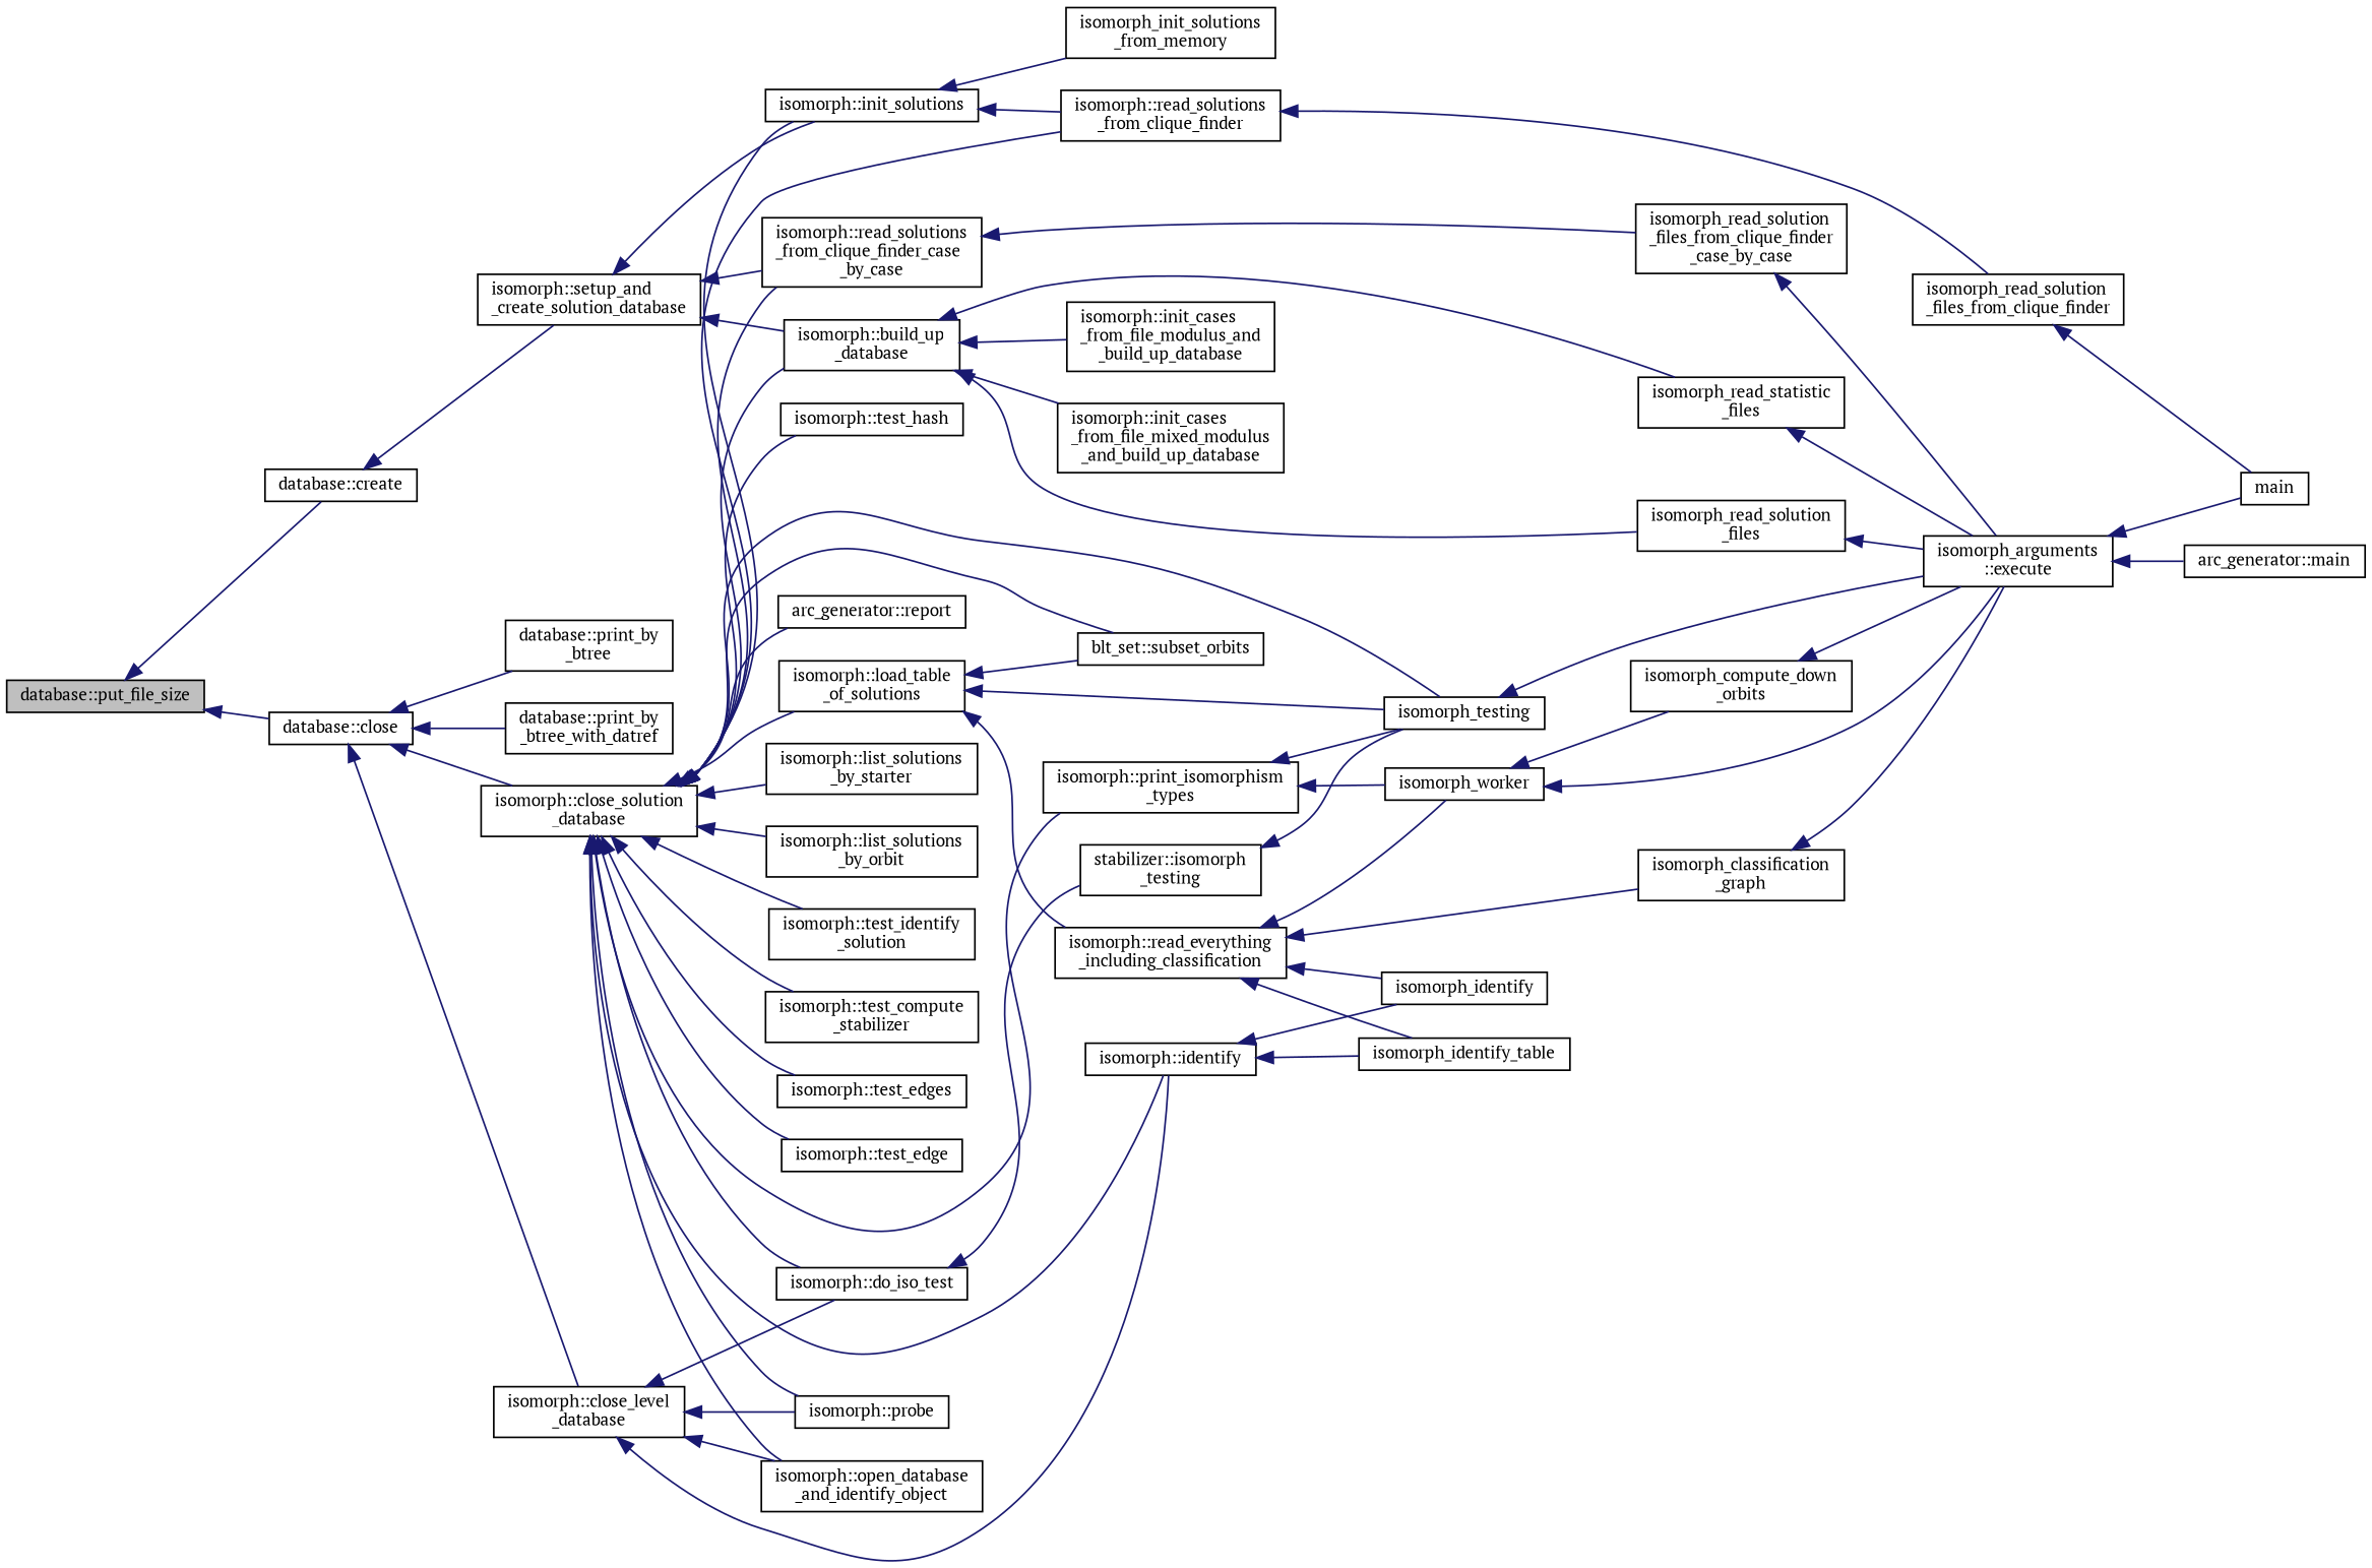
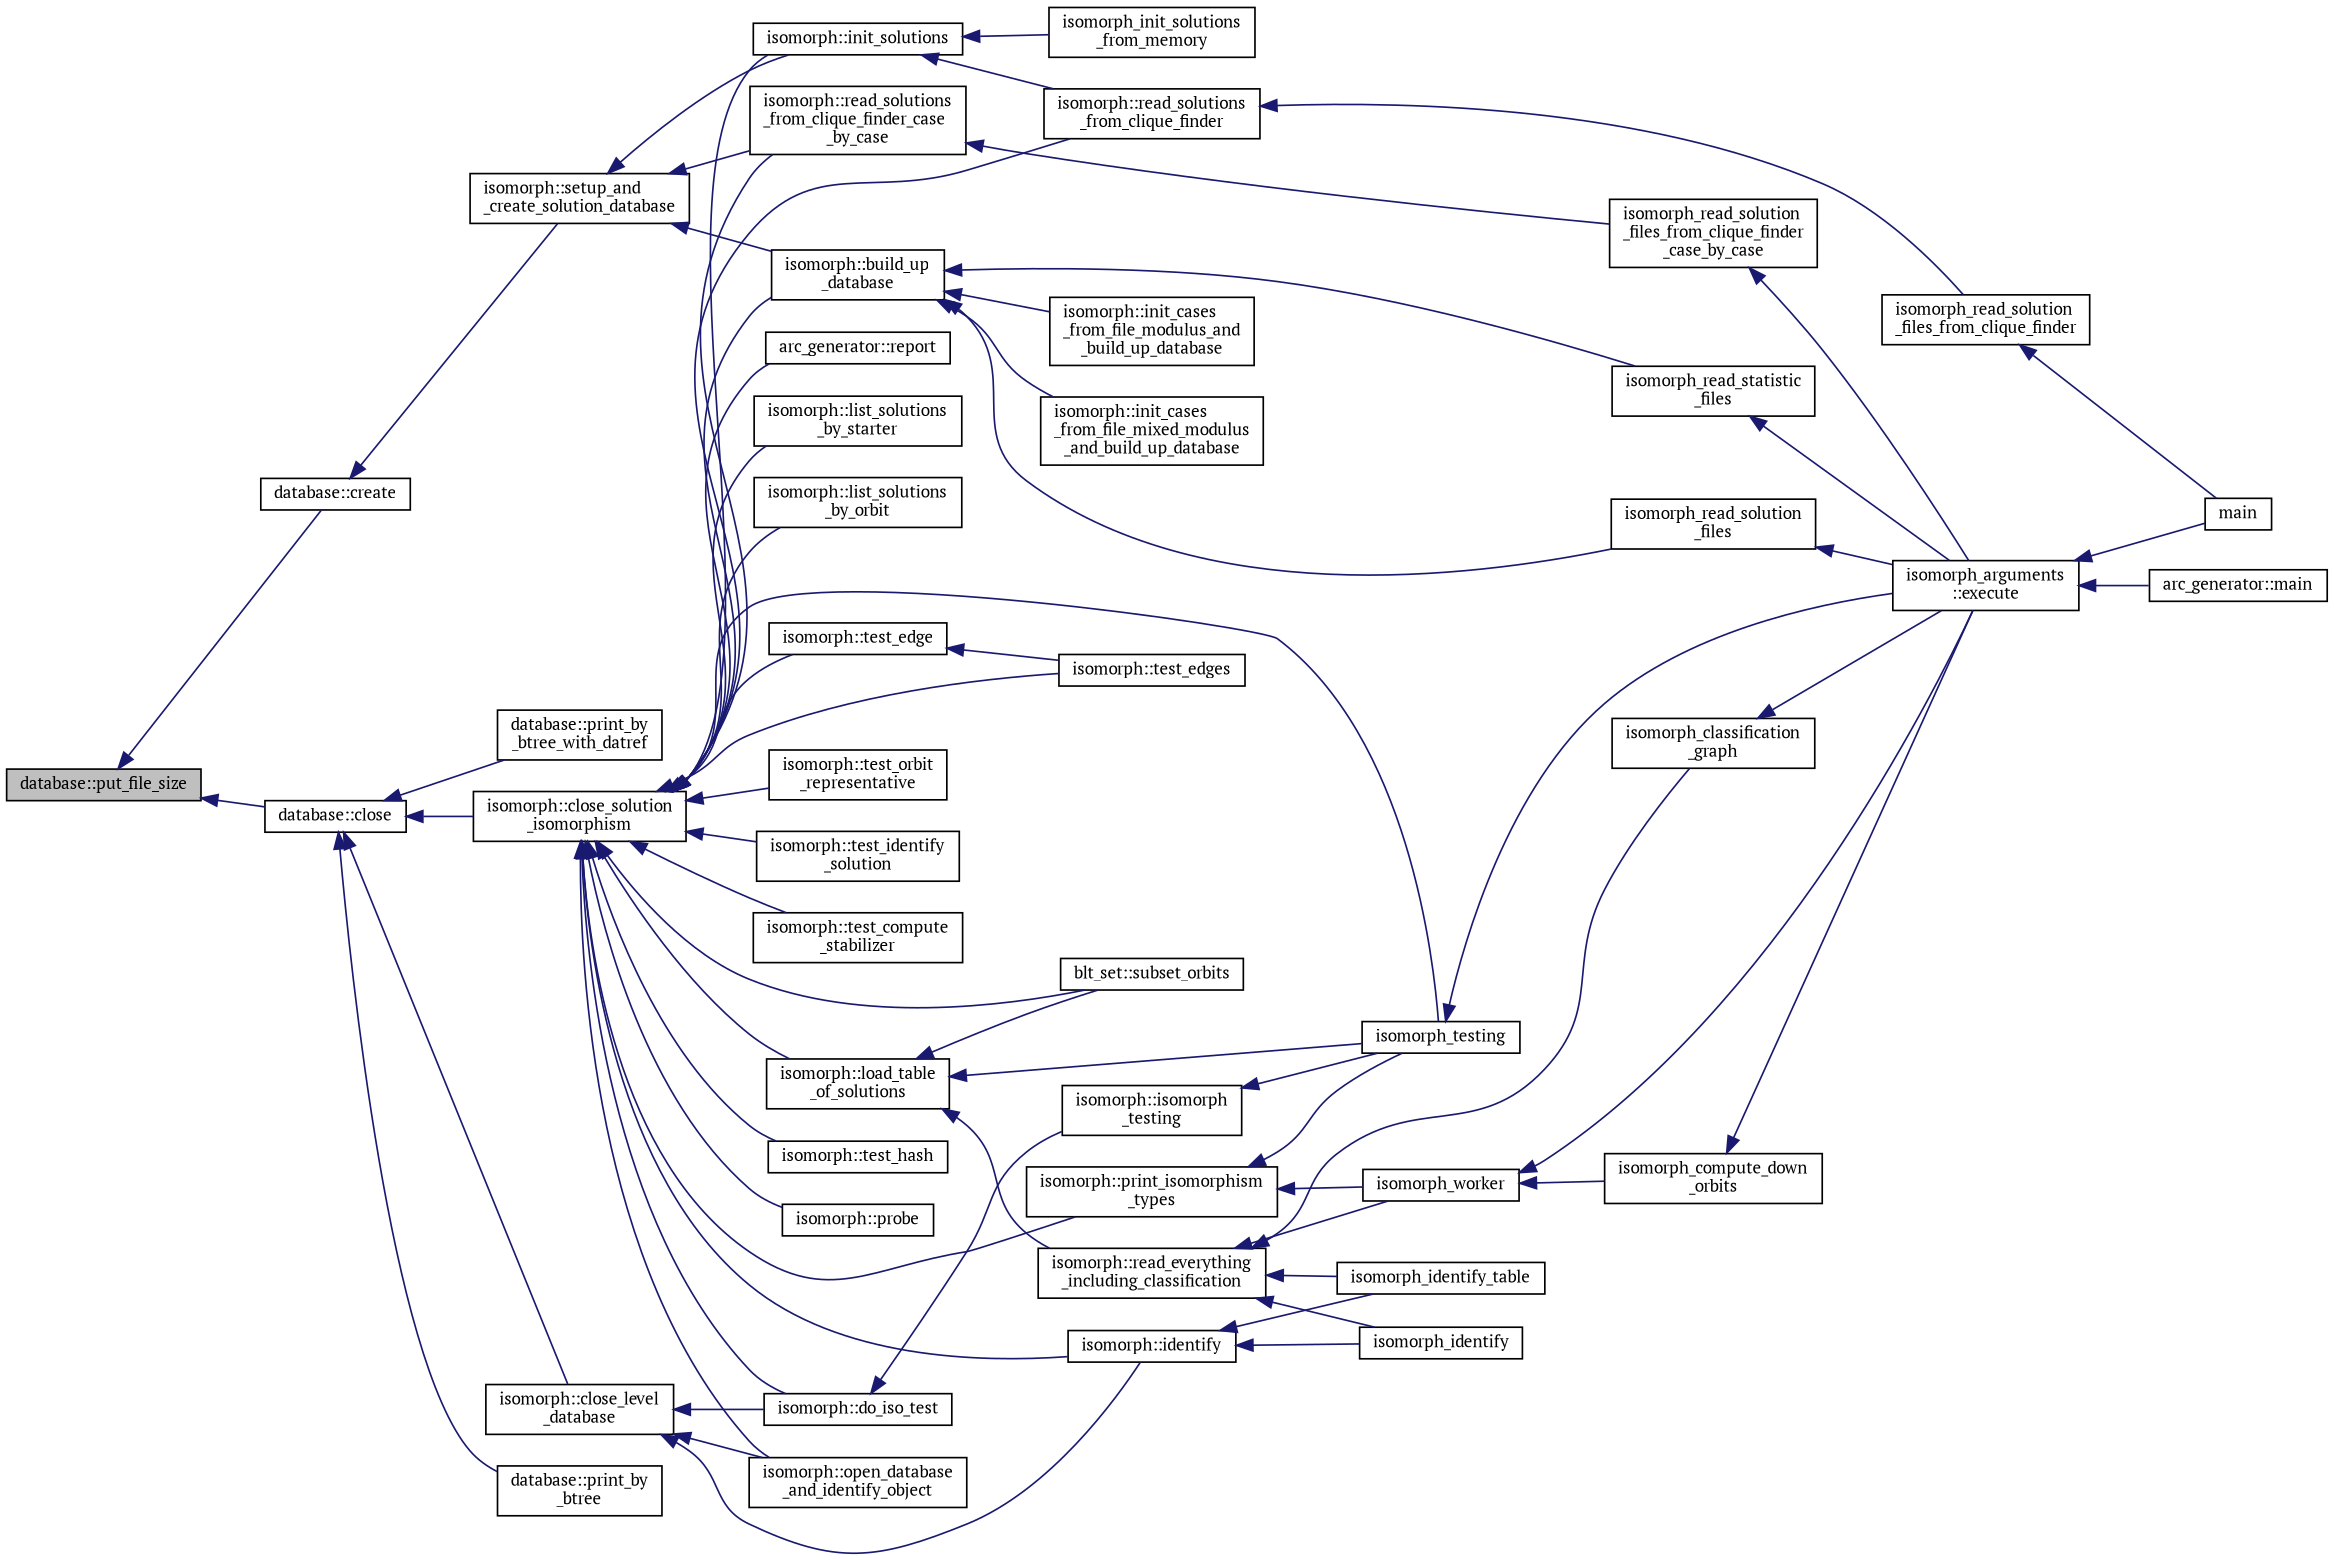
  digraph {
    fontname="PT Serif"
    rankdir=LR
    node [color=black fillcolor=white fontname="PT Serif" fontsize=10 shape=record style=filled]
    edge [color=midnightblue dir=back fontname="PT Serif" fontsize=10 labelfontname=Helvetica labelfontsize=10 style=solid]
    n1 [fillcolor=grey75 fontcolor=black height=0.2 label="database::put_file_size" width=0.4]
    n2 [height=0.2 label="database::create" width=0.4]
    n3 [height=0.2 label="database::close" width=0.4]
    n4 [height=0.2 label="isomorph::setup_and\l_create_solution_database" width=0.4]
    n5 [height=0.2 label="database::print_by\l_btree" width=0.4]
    n6 [height=0.2 label="database::print_by\l_btree_with_datref" width=0.4]
-   n7 [height=0.2 label="isomorph::close_solution\l_database" width=0.4]
+   n7 [height=0.2 label="isomorph::close_solution\l_isomorphism" width=0.4]
    n8 [height=0.2 label="isomorph::close_level\l_database" width=0.4]
    n9 [height=0.2 label="isomorph::init_solutions" width=0.4]
    n10 [height=0.2 label="isomorph::read_solutions\l_from_clique_finder_case\l_by_case" width=0.4]
    n11 [height=0.2 label="isomorph::build_up\l_database" width=0.4]
    n12 [height=0.2 label="isomorph::read_solutions\l_from_clique_finder" width=0.4]
    n13 [height=0.2 label="isomorph_init_solutions\l_from_memory" width=0.4]
    n14 [height=0.2 label="isomorph_read_solution\l_files_from_clique_finder\l_case_by_case" width=0.4]
    n15 [height=0.2 label="isomorph_read_solution\l_files_from_clique_finder" width=0.4]
    n16 [height=0.2 label="isomorph::init_cases\l_from_file_modulus_and\l_build_up_database" width=0.4]
    n17 [height=0.2 label="isomorph::init_cases\l_from_file_mixed_modulus\l_and_build_up_database" width=0.4]
    n18 [height=0.2 label="isomorph_read_statistic\l_files" width=0.4]
    n19 [height=0.2 label="isomorph_read_solution\l_files" width=0.4]
    n20 [height=0.2 label="isomorph_arguments\l::execute" width=0.4]
    n21 [height=0.2 label=main width=0.4]
    n22 [height=0.2 label="arc_generator::main" width=0.4]
    n23 [height=0.2 label="blt_set::subset_orbits" width=0.4]
    n24 [height=0.2 label="arc_generator::report" width=0.4]
    n25 [height=0.2 label="isomorph::load_table\l_of_solutions" width=0.4]
    n26 [height=0.2 label=isomorph_testing width=0.4]
    n27 [height=0.2 label="isomorph::list_solutions\l_by_starter" width=0.4]
    n28 [height=0.2 label="isomorph::list_solutions\l_by_orbit" width=0.4]
+   n29 [height=0.2 label="isomorph::test_orbit\l_representative" width=0.4]
    n30 [height=0.2 label="isomorph::test_identify\l_solution" width=0.4]
    n31 [height=0.2 label="isomorph::test_compute\l_stabilizer" width=0.4]
    n32 [height=0.2 label="isomorph::test_edges" width=0.4]
    n33 [height=0.2 label="isomorph::test_edge" width=0.4]
    n34 [height=0.2 label="isomorph::test_hash" width=0.4]
    n35 [height=0.2 label="isomorph::open_database\l_and_identify_object" width=0.4]
    n36 [height=0.2 label="isomorph::print_isomorphism\l_types" width=0.4]
    n37 [height=0.2 label="isomorph::probe" width=0.4]
    n38 [height=0.2 label="isomorph::do_iso_test" width=0.4]
    n39 [height=0.2 label="isomorph::identify" width=0.4]
    n40 [height=0.2 label="isomorph::read_everything\l_including_classification" width=0.4]
    n41 [height=0.2 label=isomorph_worker width=0.4]
-   n42 [height=0.2 label="stabilizer::isomorph\l_testing" width=0.4]
+   n42 [height=0.2 label="isomorph::isomorph\l_testing" width=0.4]
    n43 [height=0.2 label=isomorph_identify width=0.4]
    n44 [height=0.2 label=isomorph_identify_table width=0.4]
    n45 [height=0.2 label="isomorph_classification\l_graph" width=0.4]
    n46 [height=0.2 label="isomorph_compute_down\l_orbits" width=0.4]
    n1 -> n2
    n1 -> n3
    n2 -> n4
    n3 -> n5
    n3 -> n6
    n3 -> n7
    n3 -> n8
    n4 -> n9
    n4 -> n10
    n4 -> n11
    n7 -> n9
    n7 -> n10
    n7 -> n11
    n7 -> n12
    n7 -> n23
    n7 -> n24
    n7 -> n25
    n7 -> n26
    n7 -> n27
    n7 -> n28
+   n7 -> n29
    n7 -> n30
    n7 -> n31
    n7 -> n32
    n7 -> n33
    n7 -> n34
    n7 -> n35
    n7 -> n36
    n7 -> n37
    n7 -> n38
    n7 -> n39
    n8 -> n35
-   n8 -> n37
    n8 -> n38
    n8 -> n39
    n9 -> n12
    n9 -> n13
    n10 -> n14
    n11 -> n16
    n11 -> n17
    n11 -> n18
    n11 -> n19
    n12 -> n15
    n14 -> n20
    n15 -> n21
    n18 -> n20
    n19 -> n20
    n20 -> n21
    n20 -> n22
    n25 -> n23
    n25 -> n26
    n25 -> n40
    n26 -> n20
+   n33 -> n32
    n36 -> n26
    n36 -> n41
    n38 -> n42
    n39 -> n43
    n39 -> n44
    n40 -> n41
    n40 -> n43
    n40 -> n44
    n40 -> n45
    n41 -> n20
    n41 -> n46
    n42 -> n26
    n45 -> n20
    n46 -> n20
  }
